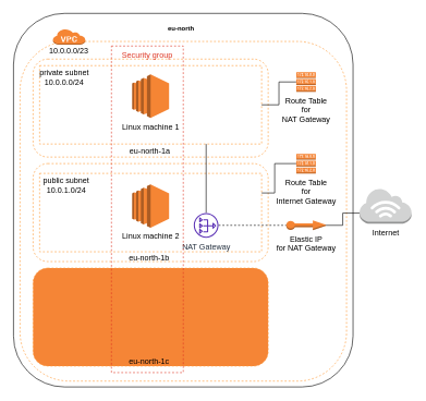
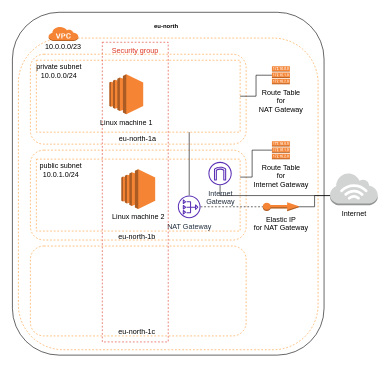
  <mxCell id="0" />
  <mxCell id="1" parent="0" />
  <mxCell id="2" value="&lt;h5&gt;eu-north&lt;/h5&gt;" style="rounded=1;whiteSpace=wrap;html=1;movableLabel=1;" parent="1" vertex="1"><mxGeometry x="20" y="20" width="520" height="572" as="geometry"><mxPoint x="-3" y="-264" as="offset" /></mxGeometry></mxCell>
  <mxCell id="3" value="" style="rounded=1;whiteSpace=wrap;html=1;dashed=1;strokeColor=#FF9933;" parent="1" vertex="1"><mxGeometry x="30" y="63" width="500" height="520" as="geometry" /></mxCell>
- <mxCell id="4" value="eu-north-1c" style="rounded=1;whiteSpace=wrap;html=1;dashed=1;strokeColor=#FF9933;movableLabel=1;fillColor=#f58536;" parent="1" vertex="1"><mxGeometry x="50" y="410" width="360" height="150" as="geometry"><mxPoint x="-2" y="69" as="offset" /></mxGeometry></mxCell>
+ <mxCell id="4" value="eu-north-1c" style="rounded=1;whiteSpace=wrap;html=1;dashed=1;strokeColor=#FF9933;movableLabel=1;" parent="1" vertex="1"><mxGeometry x="50" y="410" width="360" height="150" as="geometry"><mxPoint x="-2" y="69" as="offset" /></mxGeometry></mxCell>
  <mxCell id="5" value="eu-north-1b" style="rounded=1;whiteSpace=wrap;html=1;dashed=1;strokeColor=#FF9933;movableLabel=1;" parent="1" vertex="1"><mxGeometry x="50" y="250" width="360" height="150" as="geometry"><mxPoint x="-2" y="69" as="offset" /></mxGeometry></mxCell>
  <mxCell id="6" value="eu-north-1a" style="rounded=1;whiteSpace=wrap;html=1;dashed=1;strokeColor=#FF9933;movableLabel=1;" parent="1" vertex="1"><mxGeometry x="50" y="90" width="360" height="150" as="geometry"><mxPoint x="-1" y="67" as="offset" /></mxGeometry></mxCell>
  <mxCell id="7" value="" style="outlineConnect=0;dashed=0;verticalLabelPosition=bottom;verticalAlign=top;align=center;html=1;shape=mxgraph.aws3.virtual_private_cloud;fillColor=#F58534;gradientColor=none;strokeColor=#FF9933;" parent="1" vertex="1"><mxGeometry x="80" y="44" width="50" height="24" as="geometry" /></mxCell>
  <mxCell id="8" value="10.0.0.0/23" style="text;html=1;strokeColor=none;fillColor=none;align=center;verticalAlign=middle;whiteSpace=wrap;rounded=0;dashed=1;" parent="1" vertex="1"><mxGeometry x="85" y="68" width="40" height="20" as="geometry" /></mxCell>
  <mxCell id="9" value="private subnet&lt;br&gt;10.0.0.0/24" style="rounded=0;whiteSpace=wrap;html=1;dashed=1;strokeColor=#FF9933;movableLabel=1;" parent="1" vertex="1"><mxGeometry x="60" y="100" width="340" height="120" as="geometry"><mxPoint x="-132" y="-42" as="offset" /></mxGeometry></mxCell>
  <mxCell id="10" value="public subnet&lt;br&gt;10.0.1.0/24" style="rounded=0;whiteSpace=wrap;html=1;dashed=1;strokeColor=#FF9933;movableLabel=1;" parent="1" vertex="1"><mxGeometry x="60" y="265" width="340" height="120" as="geometry"><mxPoint x="-129" y="-41" as="offset" /></mxGeometry></mxCell>
  <mxCell id="11" value="Internet" style="outlineConnect=0;dashed=0;verticalLabelPosition=bottom;verticalAlign=top;align=center;html=1;shape=mxgraph.aws3.internet_3;fillColor=#D2D3D3;gradientColor=none;strokeColor=#FF9933;" parent="1" vertex="1"><mxGeometry x="550" y="288" width="79.5" height="54" as="geometry" /></mxCell>
  <mxCell id="12" value="" style="edgeStyle=orthogonalEdgeStyle;rounded=0;orthogonalLoop=1;jettySize=auto;html=1;startArrow=none;startFill=0;endArrow=none;endFill=0;exitX=1;exitY=0.25;exitDx=0;exitDy=0;" parent="1" source="10" target="15" edge="1"><mxGeometry relative="1" as="geometry"><Array as="points"><mxPoint x="420" y="295" /><mxPoint x="420" y="250" /></Array></mxGeometry></mxCell>
+ <mxCell id="13" style="edgeStyle=orthogonalEdgeStyle;rounded=0;orthogonalLoop=1;jettySize=auto;html=1;entryX=0;entryY=0.7;entryDx=0;entryDy=0;entryPerimeter=0;startArrow=none;startFill=0;endArrow=none;endFill=0;" parent="1" source="14" target="11" edge="1"><mxGeometry relative="1" as="geometry"><Array as="points"><mxPoint x="367" y="326" /></Array></mxGeometry></mxCell>
+ <mxCell id="14" value="Internet&lt;br&gt;Gateway" style="outlineConnect=0;fontColor=#232F3E;gradientColor=none;fillColor=#5A30B5;strokeColor=none;dashed=0;verticalLabelPosition=bottom;verticalAlign=top;align=center;html=1;fontSize=12;fontStyle=0;aspect=fixed;pointerEvents=1;shape=mxgraph.aws4.internet_gateway;" parent="1" vertex="1"><mxGeometry x="347" y="269.5" width="39" height="39" as="geometry" /></mxCell>
  <mxCell id="15" value="Route&amp;nbsp;Table&lt;br&gt;for&lt;br&gt;Internet Gateway" style="outlineConnect=0;dashed=0;verticalLabelPosition=bottom;verticalAlign=top;align=center;html=1;shape=mxgraph.aws3.route_table;fillColor=#F58536;gradientColor=none;strokeColor=#FF9933;" parent="1" vertex="1"><mxGeometry x="453" y="235" width="30" height="30" as="geometry" /></mxCell>
  <mxCell id="16" style="edgeStyle=orthogonalEdgeStyle;rounded=0;orthogonalLoop=1;jettySize=auto;html=1;entryX=0;entryY=0.7;entryDx=0;entryDy=0;entryPerimeter=0;startArrow=none;startFill=0;endArrow=none;endFill=0;" parent="1" source="17" target="11" edge="1"><mxGeometry relative="1" as="geometry" /></mxCell>
  <mxCell id="17" value="Elastic IP&lt;br&gt;for NAT Gateway" style="outlineConnect=0;dashed=0;verticalLabelPosition=bottom;verticalAlign=top;align=center;html=1;shape=mxgraph.aws3.elastic_ip;fillColor=#F58534;gradientColor=none;strokeColor=#FF9933;" parent="1" vertex="1"><mxGeometry x="437.75" y="337" width="60.5" height="15" as="geometry" /></mxCell>
  <mxCell id="18" style="edgeStyle=orthogonalEdgeStyle;rounded=0;orthogonalLoop=1;jettySize=auto;html=1;entryX=0;entryY=0.5;entryDx=0;entryDy=0;entryPerimeter=0;startArrow=none;startFill=0;endArrow=none;endFill=0;dashed=1;" parent="1" source="20" target="17" edge="1"><mxGeometry relative="1" as="geometry" /></mxCell>
  <mxCell id="19" style="edgeStyle=orthogonalEdgeStyle;rounded=0;orthogonalLoop=1;jettySize=auto;html=1;entryX=0.75;entryY=1;entryDx=0;entryDy=0;startArrow=none;startFill=0;endArrow=none;endFill=0;" parent="1" source="20" target="9" edge="1"><mxGeometry relative="1" as="geometry" /></mxCell>
  <mxCell id="20" value="NAT Gateway" style="outlineConnect=0;fontColor=#232F3E;gradientColor=none;fillColor=#5A30B5;strokeColor=none;dashed=0;verticalLabelPosition=bottom;verticalAlign=top;align=center;html=1;fontSize=12;fontStyle=0;aspect=fixed;pointerEvents=1;shape=mxgraph.aws4.nat_gateway;" parent="1" vertex="1"><mxGeometry x="296" y="325.5" width="38" height="38" as="geometry" /></mxCell>
  <mxCell id="21" style="edgeStyle=orthogonalEdgeStyle;rounded=0;orthogonalLoop=1;jettySize=auto;html=1;entryX=1;entryY=0.5;entryDx=0;entryDy=0;startArrow=none;startFill=0;endArrow=none;endFill=0;" parent="1" source="22" target="9" edge="1"><mxGeometry relative="1" as="geometry" /></mxCell>
  <mxCell id="22" value="Route&amp;nbsp;Table&lt;br&gt;for&lt;br&gt;NAT Gateway" style="outlineConnect=0;dashed=0;verticalLabelPosition=bottom;verticalAlign=top;align=center;html=1;shape=mxgraph.aws3.route_table;fillColor=#F58536;gradientColor=none;strokeColor=#FF9933;" parent="1" vertex="1"><mxGeometry x="453" y="110" width="30" height="30" as="geometry" /></mxCell>
  <mxCell id="23" value="Security group" style="fillColor=none;strokeColor=#DD3522;verticalAlign=top;fontStyle=0;fontColor=#DD3522;dashed=1;" parent="1" vertex="1"><mxGeometry x="170" y="70" width="110" height="500" as="geometry" /></mxCell>
- <mxCell id="24" value="Linux machine 1" style="outlineConnect=0;dashed=0;verticalLabelPosition=bottom;verticalAlign=top;align=center;html=1;shape=mxgraph.aws3.ec2;fillColor=#F58534;gradientColor=none;strokeColor=#FF9933;" parent="1" vertex="1"><mxGeometry x="201.75" y="113.5" width="56.5" height="66.5" as="geometry" /></mxCell>
+ <mxCell id="24" value="Linux machine 1" style="outlineConnect=0;dashed=0;verticalLabelPosition=bottom;verticalAlign=top;align=center;html=1;shape=mxgraph.aws3.ec2;fillColor=#F58534;gradientColor=none;strokeColor=#FF9933;" parent="1" vertex="1"><mxGeometry x="181.75" y="123.5" width="56.5" height="66.5" as="geometry" /></mxCell>
  <mxCell id="25" value="Linux machine 2" style="outlineConnect=0;dashed=0;verticalLabelPosition=bottom;verticalAlign=top;align=center;html=1;shape=mxgraph.aws3.ec2;fillColor=#F58534;gradientColor=none;strokeColor=#FF9933;" parent="1" vertex="1"><mxGeometry x="201.75" y="281.75" width="56.5" height="66.5" as="geometry" /></mxCell>
